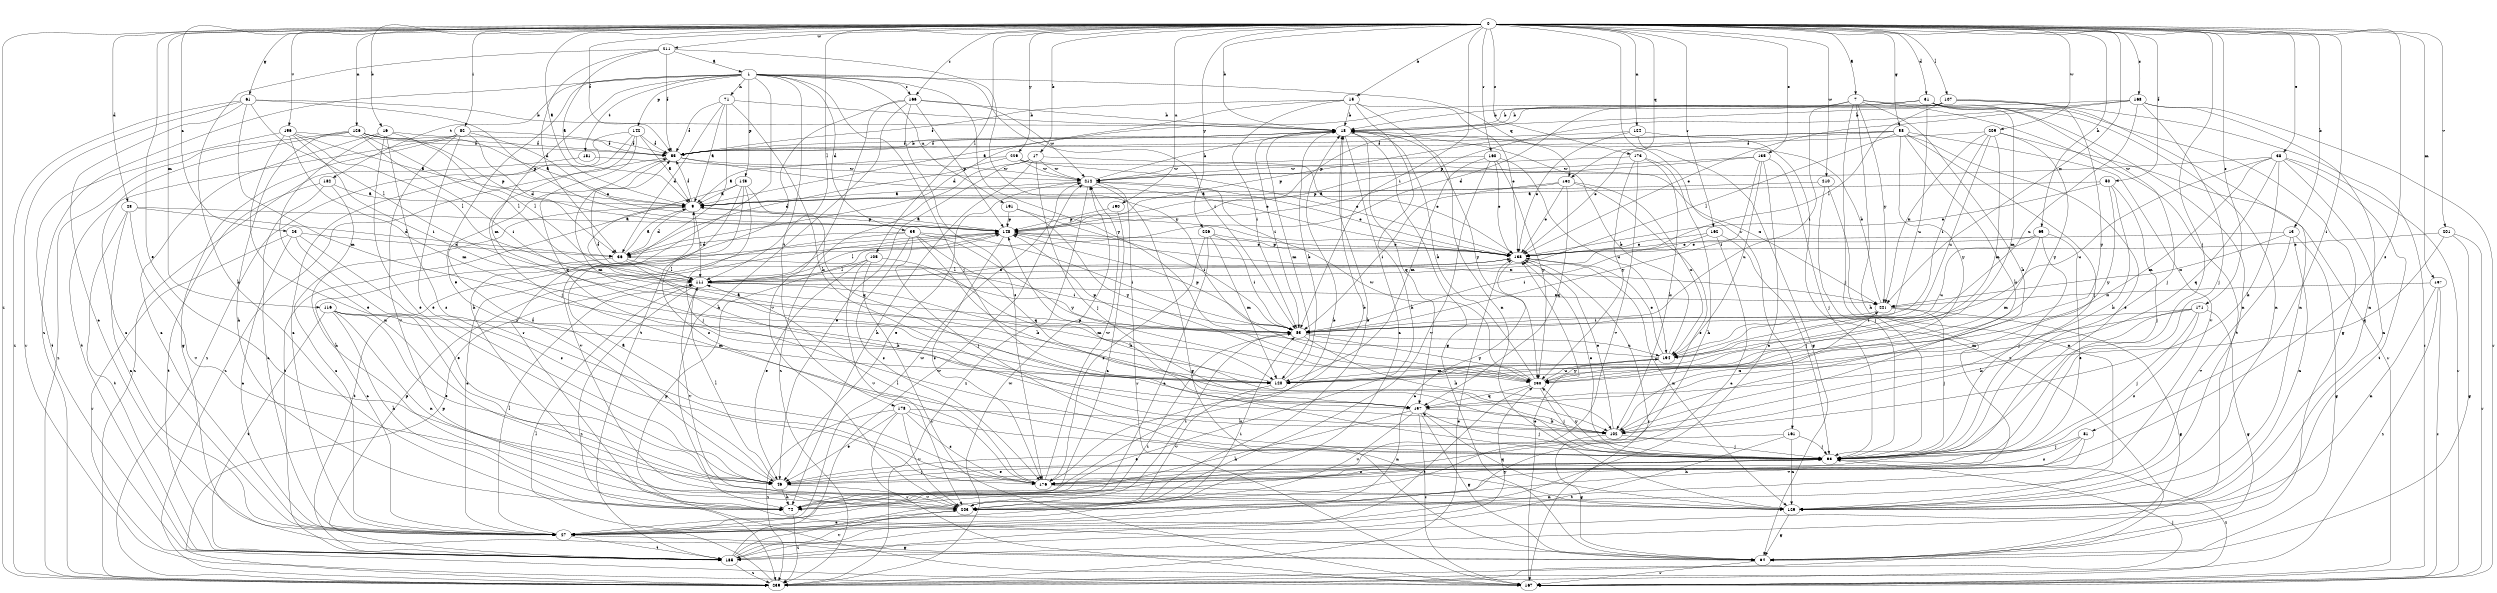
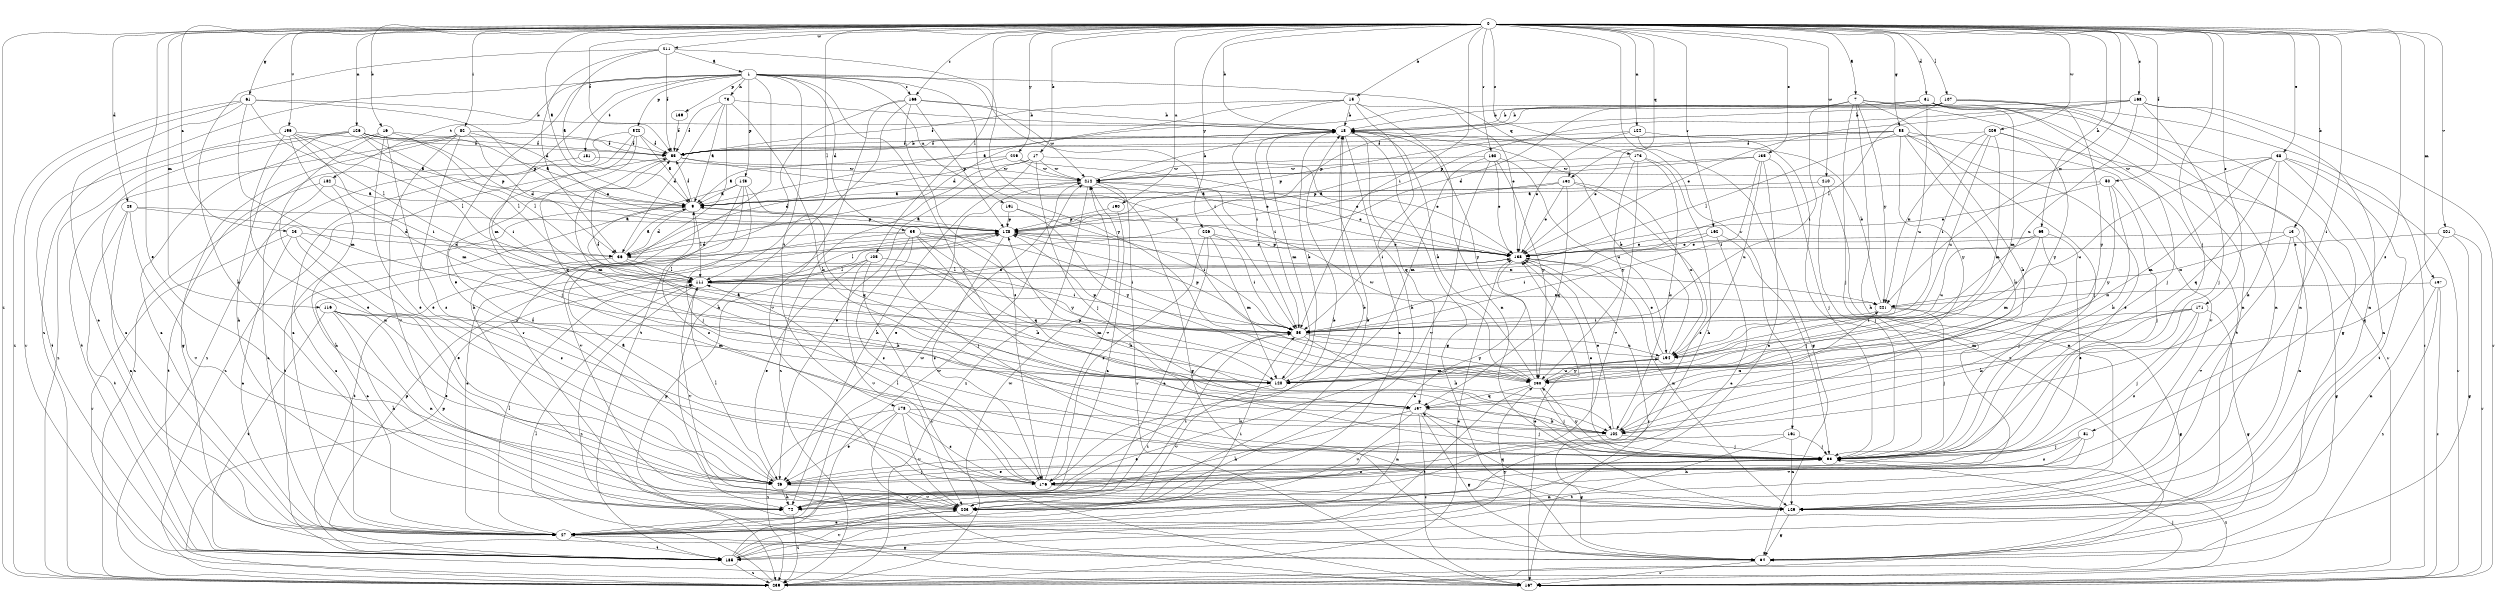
  strict digraph {
    0
    7
    9
    13
    15
    16
    17
    18
    23
    28
    31
    38
    46
    50
    55
    58
    61
    65
    81
    82
    83
    93
    105
    107
    111
    116
    n27 [label=137]
    124
    126
    135
    152
    160
    161
    162
    166
    168
    171
    173
    176
    190
    196
    201
    209
    210
    211
    221
    226
    229
    239
    1
    35
-   73 [label=71]
+   73
    120
-   142
+   139
+   142 [label=542]
    143
    167
    178
    181
    182
    191
    230
    74
    102
    129
    185
    27
    36
    148
    64
    138
    203
    212
    157
    194
    0 -> 7 [label=a]
    0 -> 9 [label=a]
    0 -> 13 [label=b]
    0 -> 15 [label=b]
    0 -> 16 [label=b]
    0 -> 17 [label=b]
    0 -> 18 [label=b]
    0 -> 23 [label=c]
    0 -> 28 [label=d]
    0 -> 31 [label=d]
    0 -> 38 [label=e]
    0 -> 46 [label=e]
    0 -> 50 [label=f]
    0 -> 55 [label=f]
    0 -> 58 [label=g]
    0 -> 61 [label=g]
    0 -> 65 [label=h]
    0 -> 81 [label=i]
    0 -> 82 [label=i]
    0 -> 83 [label=i]
    0 -> 93 [label=j]
    0 -> 105 [label=l]
    0 -> 107 [label=l]
    0 -> 111 [label=l]
    0 -> 116 [label=m]
    0 -> n27 [label=m]
    0 -> 124 [label=n]
    0 -> 126 [label=n]
    0 -> 135 [label=o]
    0 -> 152 [label=q]
    0 -> 160 [label=r]
    0 -> 161 [label=r]
    0 -> 162 [label=r]
    0 -> 166 [label=r]
    0 -> 168 [label=s]
    0 -> 171 [label=s]
    0 -> 173 [label=s]
    0 -> 176 [label=s]
    0 -> 190 [label=u]
    0 -> 196 [label=v]
    0 -> 201 [label=v]
    0 -> 209 [label=w]
    0 -> 210 [label=w]
    0 -> 211 [label=w]
    0 -> 221 [label=x]
    0 -> 226 [label=y]
    0 -> 229 [label=y]
    0 -> 239 [label=z]
    7 -> 18 [label=b]
    7 -> 83 [label=i]
    7 -> 93 [label=j]
    7 -> 221 [label=y]
    7 -> 74 [label=h]
    7 -> 102 [label=k]
    7 -> 129 [label=n]
    7 -> 185 [label=t]
    9 -> 55 [label=f]
    9 -> 111 [label=l]
    9 -> 27 [label=c]
    9 -> 36 [label=d]
    9 -> 148 [label=p]
    13 -> 221 [label=x]
    13 -> 129 [label=n]
    13 -> 64 [label=g]
    13 -> 138 [label=o]
    13 -> 203 [label=v]
    15 -> 18 [label=b]
    15 -> 55 [label=f]
    15 -> 83 [label=i]
    15 -> 74 [label=h]
    15 -> 129 [label=n]
    15 -> 36 [label=d]
    15 -> 138 [label=o]
    16 -> 46 [label=e]
    16 -> 55 [label=f]
    16 -> 111 [label=l]
    16 -> 176 [label=s]
    16 -> 129 [label=n]
    16 -> 27 [label=c]
    17 -> 46 [label=e]
    17 -> 93 [label=j]
    17 -> 239 [label=z]
    17 -> 74 [label=h]
    17 -> 138 [label=o]
    17 -> 212 [label=w]
    18 -> 55 [label=f]
    18 -> 83 [label=i]
    18 -> 120 [label=m]
    18 -> 230 [label=y]
    18 -> 27 [label=c]
    18 -> 64 [label=g]
    18 -> 157 [label=q]
    23 -> 46 [label=e]
    23 -> 176 [label=s]
    23 -> 167 [label=r]
    23 -> 27 [label=c]
    23 -> 36 [label=d]
    28 -> 185 [label=t]
    28 -> 27 [label=c]
    28 -> 36 [label=d]
    28 -> 148 [label=a]
    28 -> 203 [label=v]
    31 -> 9 [label=a]
    31 -> 18 [label=b]
    31 -> 93 [label=j]
    31 -> 120 [label=m]
    31 -> 129 [label=n]
    31 -> 64 [label=g]
    31 -> 194 [label=u]
    38 -> 120 [label=m]
    38 -> 167 [label=r]
    38 -> 102 [label=k]
    38 -> 129 [label=n]
    38 -> 185 [label=t]
    38 -> 212 [label=w]
    38 -> 157 [label=q]
    38 -> 194 [label=u]
    46 -> 55 [label=f]
    46 -> 93 [label=j]
    46 -> 111 [label=l]
    46 -> 74 [label=h]
    46 -> 203 [label=v]
    50 -> 9 [label=a]
    50 -> 93 [label=j]
    50 -> 230 [label=y]
    50 -> 102 [label=k]
    50 -> 138 [label=o]
    55 -> 18 [label=b]
    55 -> 239 [label=z]
    55 -> 120 [label=m]
    55 -> 138 [label=o]
    55 -> 212 [label=w]
    58 -> 46 [label=e]
    58 -> 55 [label=f]
    58 -> 93 [label=j]
    58 -> 111 [label=l]
    58 -> 230 [label=y]
    58 -> 102 [label=k]
    58 -> 148 [label=p]
    58 -> 138 [label=o]
    58 -> 203 [label=v]
    61 -> 18 [label=b]
    61 -> 111 [label=l]
    61 -> 239 [label=z]
    61 -> 120 [label=m]
    61 -> 167 [label=r]
    61 -> 27 [label=c]
    61 -> 148 [label=p]
    65 -> 46 [label=e]
    65 -> 93 [label=j]
    65 -> 120 [label=m]
    65 -> 138 [label=o]
    65 -> 194 [label=u]
    81 -> 93 [label=j]
    81 -> 176 [label=s]
    81 -> 74 [label=h]
    81 -> 203 [label=v]
    82 -> 46 [label=e]
    82 -> 55 [label=f]
    82 -> 185 [label=t]
    82 -> 36 [label=d]
    82 -> 64 [label=g]
    82 -> 138 [label=o]
    82 -> 203 [label=v]
    83 -> 55 [label=f]
    83 -> 230 [label=y]
    83 -> 102 [label=k]
    83 -> 148 [label=p]
    83 -> 194 [label=u]
    93 -> 46 [label=e]
    93 -> 176 [label=s]
    93 -> 239 [label=z]
    93 -> 230 [label=y]
    93 -> 138 [label=o]
    105 -> 46 [label=e]
    105 -> 111 [label=l]
    105 -> 167 [label=r]
    105 -> 102 [label=k]
    105 -> 203 [label=v]
    107 -> 18 [label=b]
    107 -> 111 [label=l]
    107 -> 167 [label=r]
    107 -> 230 [label=y]
    107 -> 129 [label=n]
    107 -> 36 [label=d]
    107 -> 148 [label=p]
    111 -> 221 [label=x]
    111 -> 239 [label=z]
    111 -> 120 [label=m]
    111 -> 138 [label=o]
    111 -> 203 [label=v]
    116 -> 46 [label=e]
    116 -> 83 [label=i]
    116 -> 120 [label=m]
    116 -> 74 [label=h]
    116 -> 129 [label=n]
    116 -> 185 [label=t]
    n27 -> 221 [label=x]
    n27 -> 239 [label=z]
    n27 -> 167 [label=r]
    n27 -> 129 [label=n]
    124 -> 55 [label=f]
    124 -> 239 [label=z]
    124 -> 64 [label=g]
    124 -> 138 [label=o]
    126 -> 9 [label=a]
    126 -> 55 [label=f]
    126 -> 83 [label=i]
    126 -> 111 [label=l]
    126 -> 239 [label=z]
    126 -> 74 [label=h]
    126 -> 27 [label=c]
    126 -> 148 [label=p]
    135 -> 83 [label=i]
    135 -> 93 [label=j]
    135 -> 27 [label=c]
    135 -> 148 [label=p]
    135 -> 212 [label=w]
    135 -> 194 [label=u]
    152 -> 9 [label=a]
    152 -> 83 [label=i]
    152 -> 176 [label=s]
    152 -> 138 [label=o]
    152 -> 157 [label=q]
    152 -> 194 [label=u]
    160 -> 120 [label=m]
    160 -> 230 [label=y]
    160 -> 138 [label=o]
    160 -> 203 [label=v]
    160 -> 212 [label=w]
    160 -> 194 [label=u]
    161 -> 46 [label=e]
    161 -> 93 [label=j]
    161 -> 129 [label=n]
    161 -> 185 [label=t]
    162 -> 83 [label=i]
    162 -> 93 [label=j]
    162 -> 27 [label=c]
    162 -> 138 [label=o]
    166 -> 18 [label=b]
    166 -> 176 [label=s]
    166 -> 74 [label=h]
    166 -> 185 [label=t]
    166 -> 148 [label=p]
    166 -> 203 [label=v]
    166 -> 212 [label=w]
    168 -> 18 [label=b]
    168 -> 93 [label=j]
    168 -> 167 [label=r]
    168 -> 129 [label=n]
    168 -> 148 [label=p]
    168 -> 138 [label=o]
    168 -> 194 [label=u]
    171 -> 83 [label=i]
    171 -> 93 [label=j]
    171 -> 176 [label=s]
    171 -> 120 [label=m]
    171 -> 102 [label=k]
    171 -> 64 [label=g]
    173 -> 230 [label=y]
    173 -> 74 [label=h]
    173 -> 102 [label=k]
    173 -> 203 [label=v]
    173 -> 212 [label=w]
    176 -> 9 [label=a]
    176 -> 18 [label=b]
    176 -> 111 [label=l]
    176 -> 129 [label=n]
-   176 -> 212 [label=w]
+   176 -> 212 [label=v]
    190 -> 27 [label=c]
    190 -> 148 [label=p]
    196 -> 9 [label=a]
    196 -> 46 [label=e]
    196 -> 55 [label=f]
    196 -> 83 [label=i]
    196 -> 111 [label=l]
    196 -> 120 [label=m]
    196 -> 185 [label=t]
    201 -> 167 [label=r]
    201 -> 64 [label=g]
    201 -> 138 [label=o]
    201 -> 157 [label=q]
    209 -> 55 [label=f]
    209 -> 83 [label=i]
    209 -> 221 [label=x]
    209 -> 120 [label=m]
    209 -> 167 [label=r]
    209 -> 230 [label=y]
    209 -> 194 [label=u]
    210 -> 9 [label=a]
    210 -> 93 [label=j]
    210 -> 129 [label=n]
    211 -> 9 [label=a]
    211 -> 55 [label=f]
    211 -> 1 [label=a]
    211 -> 230 [label=y]
    211 -> 74 [label=h]
    211 -> 36 [label=d]
    221 -> 18 [label=b]
    221 -> 83 [label=i]
    221 -> 93 [label=j]
    221 -> 64 [label=g]
    226 -> 83 [label=i]
    226 -> 176 [label=s]
    226 -> 120 [label=m]
    226 -> 27 [label=c]
    226 -> 138 [label=o]
    229 -> 9 [label=a]
-   229 -> 221 [label=x]
    229 -> 36 [label=d]
    229 -> 138 [label=o]
    229 -> 212 [label=w]
    239 -> 93 [label=j]
    239 -> 111 [label=l]
    239 -> 148 [label=p]
    239 -> 138 [label=o]
    239 -> 212 [label=w]
    1 -> 46 [label=e]
    1 -> 83 [label=i]
    1 -> 93 [label=j]
    1 -> 152 [label=q]
    1 -> 166 [label=r]
    1 -> 239 [label=z]
    1 -> 35 [label=d]
    1 -> 73 [label=h]
    1 -> 120 [label=m]
+   1 -> 139 [label=p]
    1 -> 142 [label=p]
    1 -> 143 [label=p]
    1 -> 167 [label=r]
    1 -> 178 [label=t]
    1 -> 181 [label=t]
    1 -> 182 [label=t]
    1 -> 191 [label=u]
    1 -> 230 [label=y]
    35 -> 83 [label=i]
    35 -> 93 [label=j]
    35 -> 176 [label=s]
    35 -> 230 [label=y]
    35 -> 102 [label=k]
    35 -> 27 [label=c]
    35 -> 36 [label=d]
    35 -> 157 [label=q]
    73 -> 9 [label=a]
    73 -> 18 [label=b]
    73 -> 55 [label=f]
    73 -> 74 [label=h]
    73 -> 102 [label=k]
    73 -> 36 [label=d]
    120 -> 9 [label=a]
    120 -> 18 [label=b]
    120 -> 203 [label=v]
+   139 -> 55 [label=f]
    142 -> 9 [label=a]
    142 -> 55 [label=f]
    142 -> 93 [label=j]
    142 -> 239 [label=z]
    142 -> 27 [label=c]
    142 -> 157 [label=q]
    143 -> 9 [label=a]
    143 -> 93 [label=j]
    143 -> 176 [label=s]
    143 -> 185 [label=t]
    143 -> 203 [label=v]
    143 -> 157 [label=q]
    167 -> 138 [label=o]
    178 -> 46 [label=e]
    178 -> 176 [label=s]
    178 -> 239 [label=z]
    178 -> 167 [label=r]
    178 -> 102 [label=k]
    178 -> 129 [label=n]
    178 -> 203 [label=v]
    181 -> 239 [label=z]
    181 -> 212 [label=w]
    182 -> 9 [label=a]
    182 -> 74 [label=h]
    182 -> 185 [label=t]
    182 -> 27 [label=c]
    191 -> 83 [label=i]
    191 -> 230 [label=y]
    191 -> 148 [label=p]
    230 -> 18 [label=b]
    230 -> 93 [label=j]
    230 -> 185 [label=t]
    230 -> 212 [label=w]
    230 -> 157 [label=q]
    230 -> 194 [label=u]
    74 -> 18 [label=b]
    74 -> 239 [label=z]
    102 -> 93 [label=j]
    102 -> 221 [label=x]
    102 -> 64 [label=g]
    102 -> 138 [label=o]
    129 -> 64 [label=g]
    129 -> 157 [label=q]
    185 -> 83 [label=i]
    185 -> 239 [label=z]
    185 -> 230 [label=y]
    185 -> 148 [label=p]
    185 -> 203 [label=v]
    185 -> 212 [label=w]
    27 -> 83 [label=i]
    27 -> 111 [label=l]
    27 -> 185 [label=t]
    27 -> 64 [label=g]
    27 -> 212 [label=w]
    36 -> 9 [label=a]
    36 -> 83 [label=i]
    36 -> 111 [label=l]
    36 -> 102 [label=k]
    36 -> 27 [label=c]
    148 -> 9 [label=a]
    148 -> 111 [label=l]
    148 -> 176 [label=s]
    148 -> 221 [label=x]
    148 -> 185 [label=t]
    148 -> 138 [label=o]
    64 -> 167 [label=r]
    64 -> 148 [label=p]
    138 -> 111 [label=l]
    138 -> 167 [label=r]
    138 -> 129 [label=n]
    138 -> 27 [label=c]
    138 -> 148 [label=p]
    203 -> 18 [label=b]
    203 -> 83 [label=i]
    203 -> 27 [label=c]
    212 -> 9 [label=a]
    212 -> 18 [label=b]
    212 -> 46 [label=e]
    212 -> 239 [label=z]
    212 -> 167 [label=r]
    212 -> 64 [label=g]
    212 -> 138 [label=o]
    157 -> 93 [label=j]
    157 -> 167 [label=r]
    157 -> 74 [label=h]
    157 -> 102 [label=k]
    157 -> 148 [label=p]
    157 -> 64 [label=g]
    157 -> 203 [label=v]
    194 -> 18 [label=b]
    194 -> 120 [label=m]
    194 -> 230 [label=y]
    194 -> 148 [label=p]
    194 -> 138 [label=o]
  }
